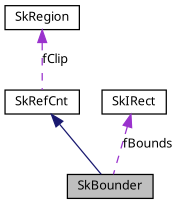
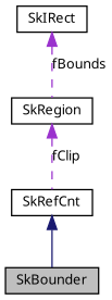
  digraph {
    fontname="Noto Sans"
    node [color=black fillcolor=white fontname="Noto Sans" fontsize=10 shape=record style=filled]
    edge [color=darkorchid3 dir=back fontname="Noto Sans" fontsize=10 labelfontname=FreeSans labelfontsize=10 style=dashed]
    n1 [fillcolor=grey75 fontcolor=black height=0.2 label=SkBounder width=0.4]
    n2 [height=0.2 label=SkRefCnt width=0.4]
    n3 [height=0.2 label=SkRegion width=0.4]
    n4 [height=0.2 label=SkIRect width=0.4]
    n2 -> n1 [color=midnightblue style=solid]
    n3 -> n2 [label=fClip]
-   n4 -> n1 [label=fBounds]
+   n4 -> n3 [label=fBounds]
  }
